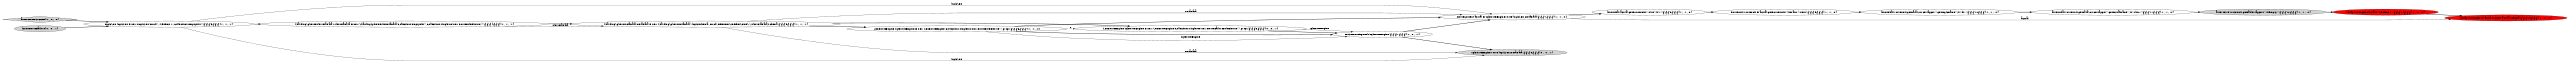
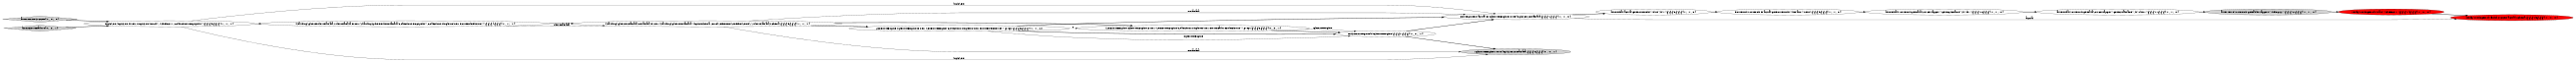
  digraph {
    rankdir=LR
    node [fillcolor=white shape=ellipse style=filled]
    edge [style=bold]
    n1 [label="SQLRouteEngine sqlRouteEngine = new SQLRouteEngine(Collections.singleton(new RouteFailureRuleFixture()),props)@@@6@@@['0', '0', '1']"]
    n2 [label="setSPIRoutingHook(sqlRouteEngine)@@@7@@@['1', '0', '1']"]
    n3 [label="RouteContext actual = sqlRouteEngine.route(logicSQL,metaData)@@@7@@@['1', '1', '0']"]
    n4 [fillcolor=lightgray label="sqlRouteEngine.route(logicSQL,metaData)@@@9@@@['0', '0', '1']"]
    n5 [fillcolor=lightgray label="assertRouteSuccess['1', '0', '0']" shape=diamond]
    n6 [label="LogicSQL logicSQL = new LogicSQL(mock(),\"SELECT 1\",Collections.emptyList())@@@3@@@['1', '1', '1']"]
    n7 [label="ShardingSphereRuleMetaData ruleMetaData = new ShardingSphereRuleMetaData(Collections.emptyList(),Collections.singleton(new RouteRuleFixture()))@@@4@@@['1', '1', '1']"]
    n8 [label="assertThat(routeUnit.getDataSourceMapper().getActualName(),is(\"ds_0\"))@@@11@@@['1', '1', '0']"]
    n9 [fillcolor=lightgray label="assertTrue(routeUnit.getTableMappers().isEmpty())@@@12@@@['1', '1', '0']"]
    n10 [fillcolor=red label="verify(routingHook).start(\"SELECT 1\")@@@14@@@['1', '0', '0']"]
    n11 [label="ShardingSphereMetaData metaData = new ShardingSphereMetaData(\"logic_schema\",mock(,RETURNS_DEEP_STUBS),ruleMetaData,schema)@@@5@@@['1', '1', '1']"]
    n12 [label="SQLRouteEngine sqlRouteEngine = new SQLRouteEngine(Collections.singleton(new RouteRuleFixture()),props)@@@6@@@['1', '1', '0']"]
    n13 [label="assertThat(actual.getRouteUnits().size(),is(1))@@@8@@@['1', '1', '0']"]
    n14 [fillcolor=red label="verify(routingHook).finishSuccess(actual,schema)@@@15@@@['1', '0', '0']"]
    n15 [label="RouteUnit routeUnit = actual.getRouteUnits().iterator().next()@@@9@@@['1', '1', '0']"]
    n16 [label="assertThat(routeUnit.getDataSourceMapper().getLogicName(),is(\"ds\"))@@@10@@@['1', '1', '0']"]
-   n17 [fillcolor=lightgray label="assertRouteFailure['0', '0', '1']"]
+   n17 [fillcolor=lightgray label="assertRouteFailure['0', '0', '1']" shape=diamond]
    n1 -> n2
    n1 -> n2 [label=sqlRouteEngine style=solid]
    n2 -> n3
    n2 -> n4
    n3 -> n13
    n3 -> n14 [label=actual style=solid]
    n5 -> n6
    n6 -> n3 [label=logicSQL style=solid]
    n6 -> n4 [label=logicSQL style=solid]
    n6 -> n7
    n7 -> n11 [label=ruleMetaData style=solid]
    n7 -> n11
    n8 -> n9
    n9 -> n10
    n10 -> n14
    n11 -> n1
    n11 -> n3 [label=metaData style=solid]
    n11 -> n4 [label=metaData style=solid]
    n11 -> n12
    n12 -> n1 [label=0 style=dashed]
    n12 -> n2
    n12 -> n2 [label=sqlRouteEngine style=solid]
    n12 -> n3
    n13 -> n15
    n15 -> n16
    n16 -> n8
    n17 -> n6
  }
